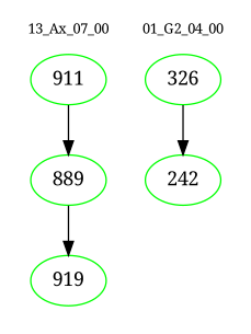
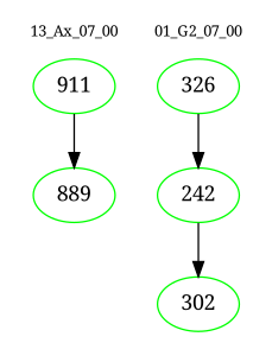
  digraph {
    fontname="Noto Serif"
    node [color=green fontname="Noto Serif"]
    edge [color=black fontname="Noto Serif"]
    n1 [label=911]
    n2 [label=889]
-   n3 [label=919]
    n4 [label=326]
    n5 [label=242]
+   n6 [label=302]
    subgraph cluster_1 {
      color=white
      fontsize=10
      label="13_Ax_07_00"
      n1
      n2
-     n3
    }
    subgraph cluster_2 {
      color=white
      fontsize=10
-     label="01_G2_04_00"
+     label="01_G2_07_00"
      n4
      n5
+     n6
    }
    n1 -> n2
-   n2 -> n3
    n4 -> n5
+   n5 -> n6
  }
